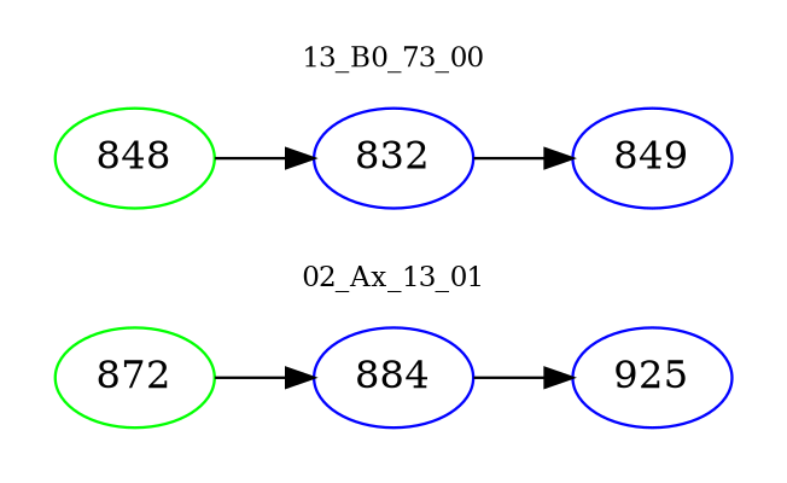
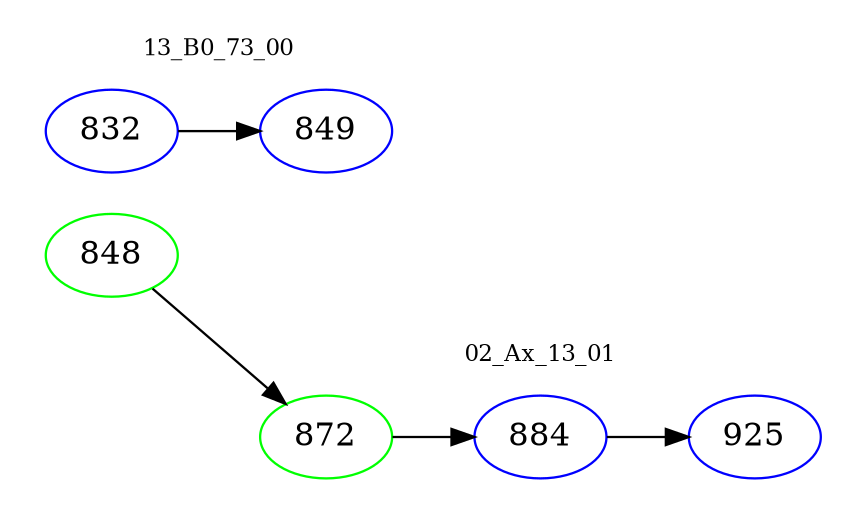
  digraph {
    rankdir=LR
    node [color=blue]
    edge [color=black]
    n1 [color=green label=872]
    n2 [label=884]
    n3 [label=925]
    n4 [color=green label=848]
    n5 [label=832]
    n6 [label=849]
    subgraph cluster_1 {
      color=white
      fontsize=10
      label="02_Ax_13_01"
      n1
      n2
      n3
    }
    subgraph cluster_2 {
      color=white
      fontsize=10
      label="13_B0_73_00"
      n4
      n5
      n6
    }
    n1 -> n2
    n2 -> n3
-   n4 -> n5
+   n4 -> n1
    n5 -> n6
  }
